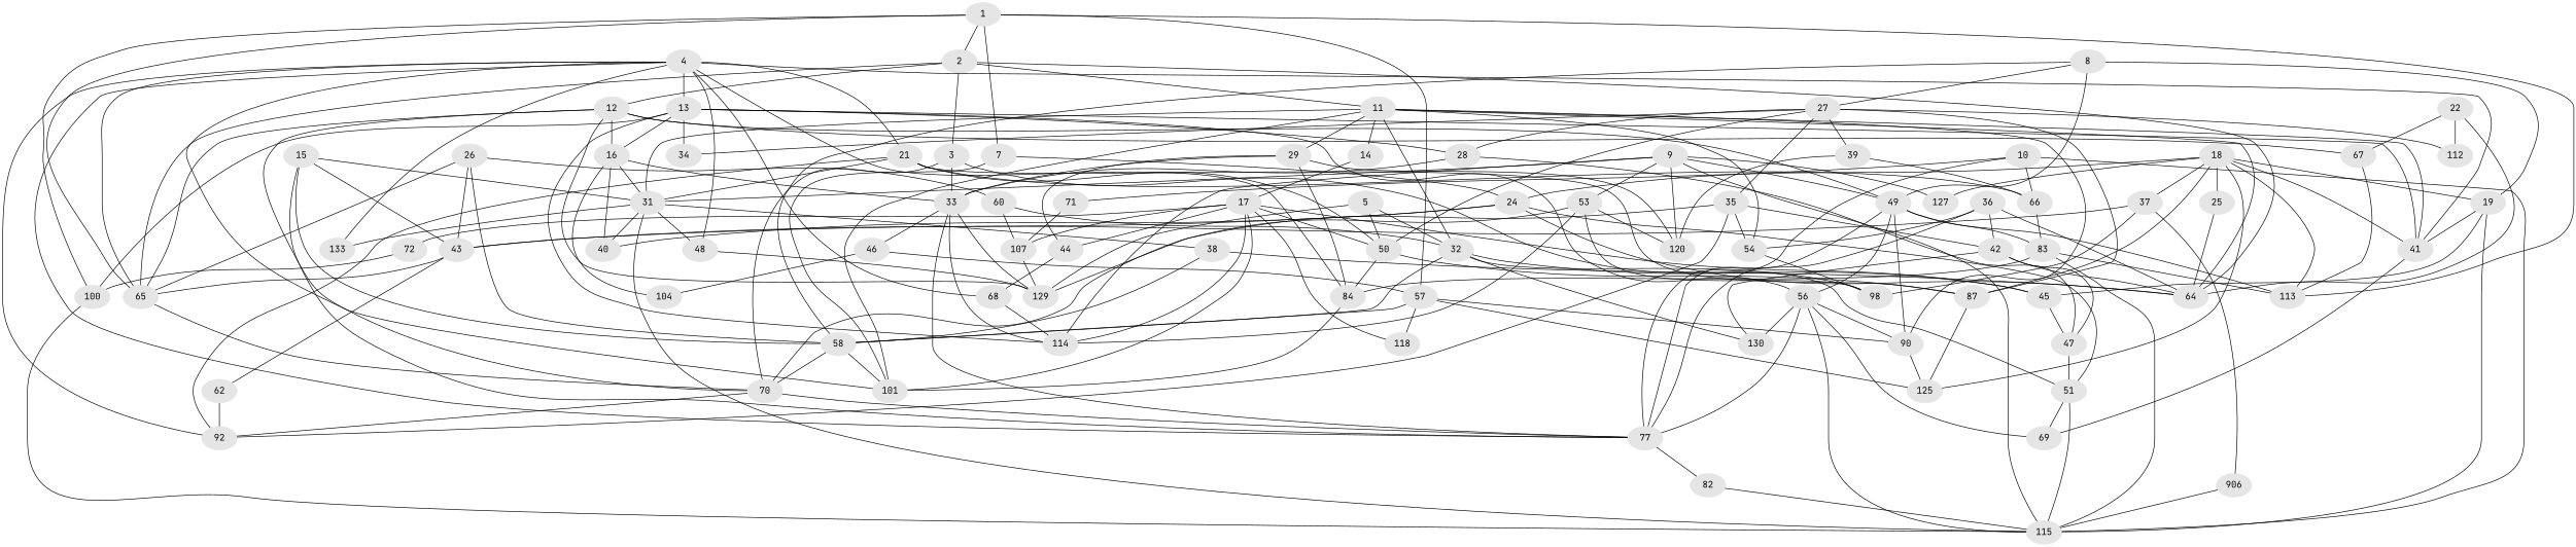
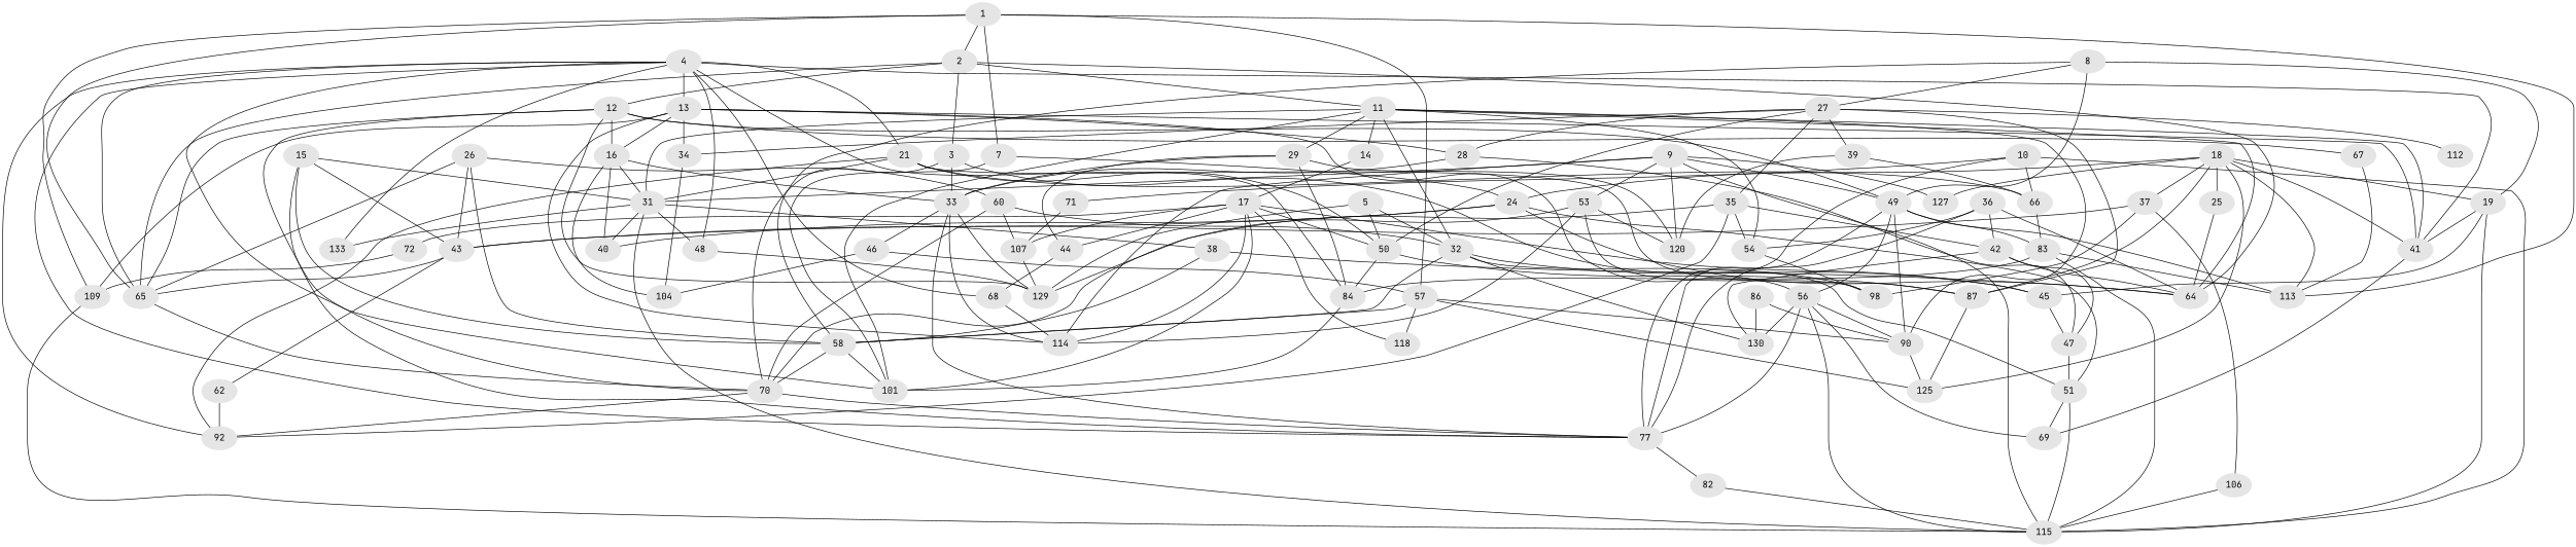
  graph {
    fontname="JetBrains Mono"
    node [color=gray90 fontname="JetBrains Mono" style=filled]
    edge [fontname="JetBrains Mono"]
    1 [super="+6"]
    2 [super="+80"]
    7 [super="+124"]
    57
    65 [super="+76"]
-   109 [label=100]
+   109
    113 [super="+123"]
    3 [super="+79"]
    11 [super="+103"]
    12 [super="+117"]
    64 [super="+81"]
    101
    24 [super="+132"]
    58 [super="+61"]
    90 [super="+116"]
    118
    125
    70 [super="+122"]
    115 [super="+121"]
    33 [super="+119"]
    98
    41 [super="+95"]
    32 [super="+102"]
    31 [super="+52"]
    14
    29
    54
    49 [super="+91"]
    16 [super="+60"]
    67
    129
    77 [super="+88"]
    114
    46
    92 [super="+110"]
    4 [super="+55"]
    13 [super="+23"]
    21
    48 [super="+93"]
    68 [super="+108"]
    84 [super="+97"]
    133
    28
    34
    56 [super="+74"]
    50 [super="+131"]
    66
    87 [super="+105"]
    69 [super="+89"]
    82
    45 [super="+96"]
    51
    130
    5
    43 [super="+59"]
    40
    8 [super="+128"]
    19 [super="+100"]
    27 [super="+78"]
    112
    35
    39
    83 [super="+94"]
    9 [super="+63"]
    53 [super="+126"]
    120
    127
    38
    10 [super="+20"]
    71
    107
    17 [super="+111"]
    44
    104
    47
    72
    15
    62
    18 [super="+73"]
    25
    37
-   106 [label=906]
-   22
+   106
    n84 [label=60 super="+99"]
    26
    42 [super="+75"]
    36 [super="+85"]
+   86
    1 -- 2
    1 -- 7
    1 -- 57
    1 -- 65
    1 -- 109
    1 -- 113
    2 -- 65
    2 -- 3
    2 -- 11
    2 -- 12
    2 -- 64
    7 -- 101
    7 -- 24
    57 -- 58
    57 -- 90
    57 -- 118
    57 -- 125
    65 -- 70
    109 -- 115
    3 -- 70
    3 -- 33
    3 -- 98
    11 -- 64
    11 -- 101
    11 -- 90
    11 -- 41
    11 -- 32
    11 -- 31
    11 -- 14
    11 -- 29
    11 -- 54
    12 -- 65
    12 -- 70
    12 -- 49
    12 -- 16
    12 -- 67
    12 -- 129
    24 -- 64
    24 -- 51
    24 -- 43
    24 -- 40
    58 -- 101
    58 -- 70
    90 -- 125
    70 -- 77
    70 -- 92
    33 -- 129
    33 -- 77
    33 -- 114
    33 -- 46
    41 -- 69
    32 -- 58
    32 -- 45
    32 -- 51
    32 -- 130
    31 -- 115
    31 -- 48
    31 -- 133
    31 -- 40
    31 -- 38
    14 -- 17
    29 -- 33
    29 -- 84
    29 -- 120
    29 -- 44
    54 -- 98
    49 -- 113
    49 -- 90
    49 -- 77
    49 -- 56
    49 -- 83
    16 -- 33
    16 -- 31
    16 -- 40
    16 -- 104
    67 -- 113
    77 -- 82
    46 -- 57
    46 -- 104
    4 -- 65
    4 -- 101
    4 -- 41
    4 -- 77
    4 -- 92
    4 -- 13
    4 -- 21
    4 -- 48
    4 -- 68
    4 -- 84
    4 -- 133
    13 -- 109
    13 -- 41
    13 -- 16
    13 -- 114
    13 -- 28
    13 -- 34
    13 -- 56
    21 -- 31
    21 -- 92
    21 -- 50
    21 -- 66
    21 -- 87
    48 -- 129
    68 -- 114
    84 -- 101
    28 -- 33
    28 -- 47
+   34 -- 104
    56 -- 90
    56 -- 115
    56 -- 77
    56 -- 69
    56 -- 130
    50 -- 84
    50 -- 87
    66 -- 83
    87 -- 125
    82 -- 115
    45 -- 47
    51 -- 115
    51 -- 69
    5 -- 32
    5 -- 129
    5 -- 50
    43 -- 65
    43 -- 62
    8 -- 58
    8 -- 49
    8 -- 19 [weight=2]
    8 -- 27
    19 -- 115
    19 -- 41
    19 -- 45
    27 -- 28
    27 -- 34
    27 -- 50
    27 -- 87
    27 -- 112
    27 -- 35
    27 -- 39
    35 -- 54
    35 -- 129
    35 -- 92
    35 -- 42
    39 -- 66
    39 -- 120
    83 -- 113
    83 -- 115
    83 -- 84
    9 -- 115
    9 -- 31
    9 -- 49
    9 -- 114
    9 -- 53
    9 -- 120
    9 -- 127
    53 -- 70
    53 -- 98 [weight=2]
    53 -- 114
    53 -- 120
    38 -- 64
    38 -- 58
    10 -- 115
    10 -- 77
    10 -- 66
    10 -- 71
    71 -- 107
    107 -- 129
    17 -- 101
    17 -- 118
    17 -- 114
    17 -- 50
    17 -- 45
    17 -- 107
    17 -- 44
    17 -- 72
    44 -- 68
    47 -- 51
    72 -- 109
    15 -- 58
    15 -- 31
    15 -- 77
    15 -- 43
    62 -- 92
    18 -- 113
    18 -- 24
    18 -- 125
    18 -- 41
    18 -- 87
    18 -- 19
    18 -- 127
    18 -- 25
    18 -- 37
    25 -- 64
    37 -- 98
    37 -- 43
    37 -- 106
    106 -- 115
-   22 -- 64
-   22 -- 67
-   22 -- 112
+   n84 -- 70
    n84 -- 32
    n84 -- 107
    26 -- 65
    26 -- 58
    26 -- 43
    26 -- n84
    42 -- 64
    42 -- 130
    42 -- 47
    36 -- 64
    36 -- 54
    36 -- 77
    36 -- 42
+   86 -- 90
+   86 -- 130
  }
